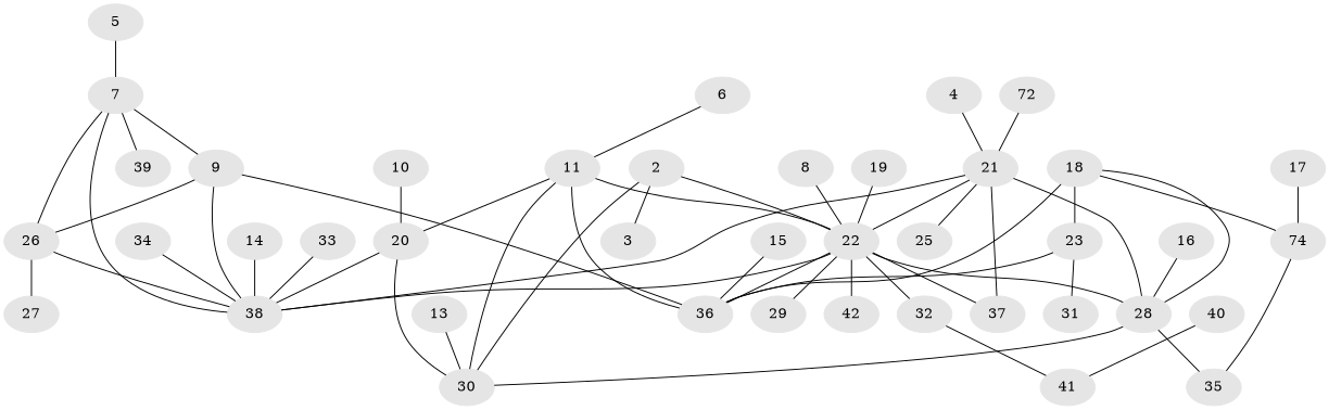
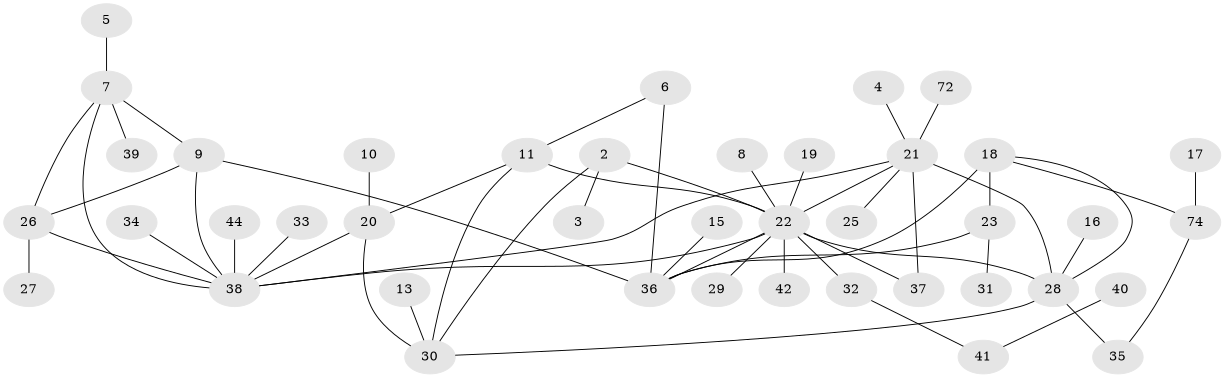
  graph {
    node [color=gray90 style=filled]
    edge [weight=1.0]
    2
    22
    3
    30
    38
    36
    28
    37
    29
    32
    42
    4
    21
    25
    5
    7
    9
    26
    39
    6
    11
    20
    27
    8
    10
    n26 [label=72]
    13
-   14
+   14 [label=44]
    15
    16
    35
    n32 [label=74]
    17
    18
    23
    31
    19
    41
    33
    34
    40
    2 -- 22 [weight=2.0]
    2 -- 3
    2 -- 30
    22 -- 38
    22 -- 36
    22 -- 28
    22 -- 37
    22 -- 29
    22 -- 32
    22 -- 42
    28 -- 30
    28 -- 35
    32 -- 41
    4 -- 21
    21 -- 22
    21 -- 38
    21 -- 28 [weight=4.0]
    21 -- 37
    21 -- 25
    5 -- 7
    7 -- 38
    7 -- 9
    7 -- 26
    7 -- 39
    9 -- 38
    9 -- 36
    9 -- 26
    26 -- 38
    26 -- 27
    6 -- 11
    11 -- 22
    11 -- 30
-   11 -- 36 [weight=2.0]
+   6 -- 36 [weight=2.0]
    11 -- 20 [weight=2.0]
    20 -- 30 [weight=2.0]
    20 -- 38
    8 -- 22
    10 -- 20
    n26 -- 21
    13 -- 30
    14 -- 38
    15 -- 36
    16 -- 28
    n32 -- 35
    17 -- n32
    18 -- 36 [weight=2.0]
    18 -- 28
    18 -- n32
    18 -- 23 [weight=2.0]
    23 -- 36
    23 -- 31
    19 -- 22
    33 -- 38
    34 -- 38
    40 -- 41
  }
